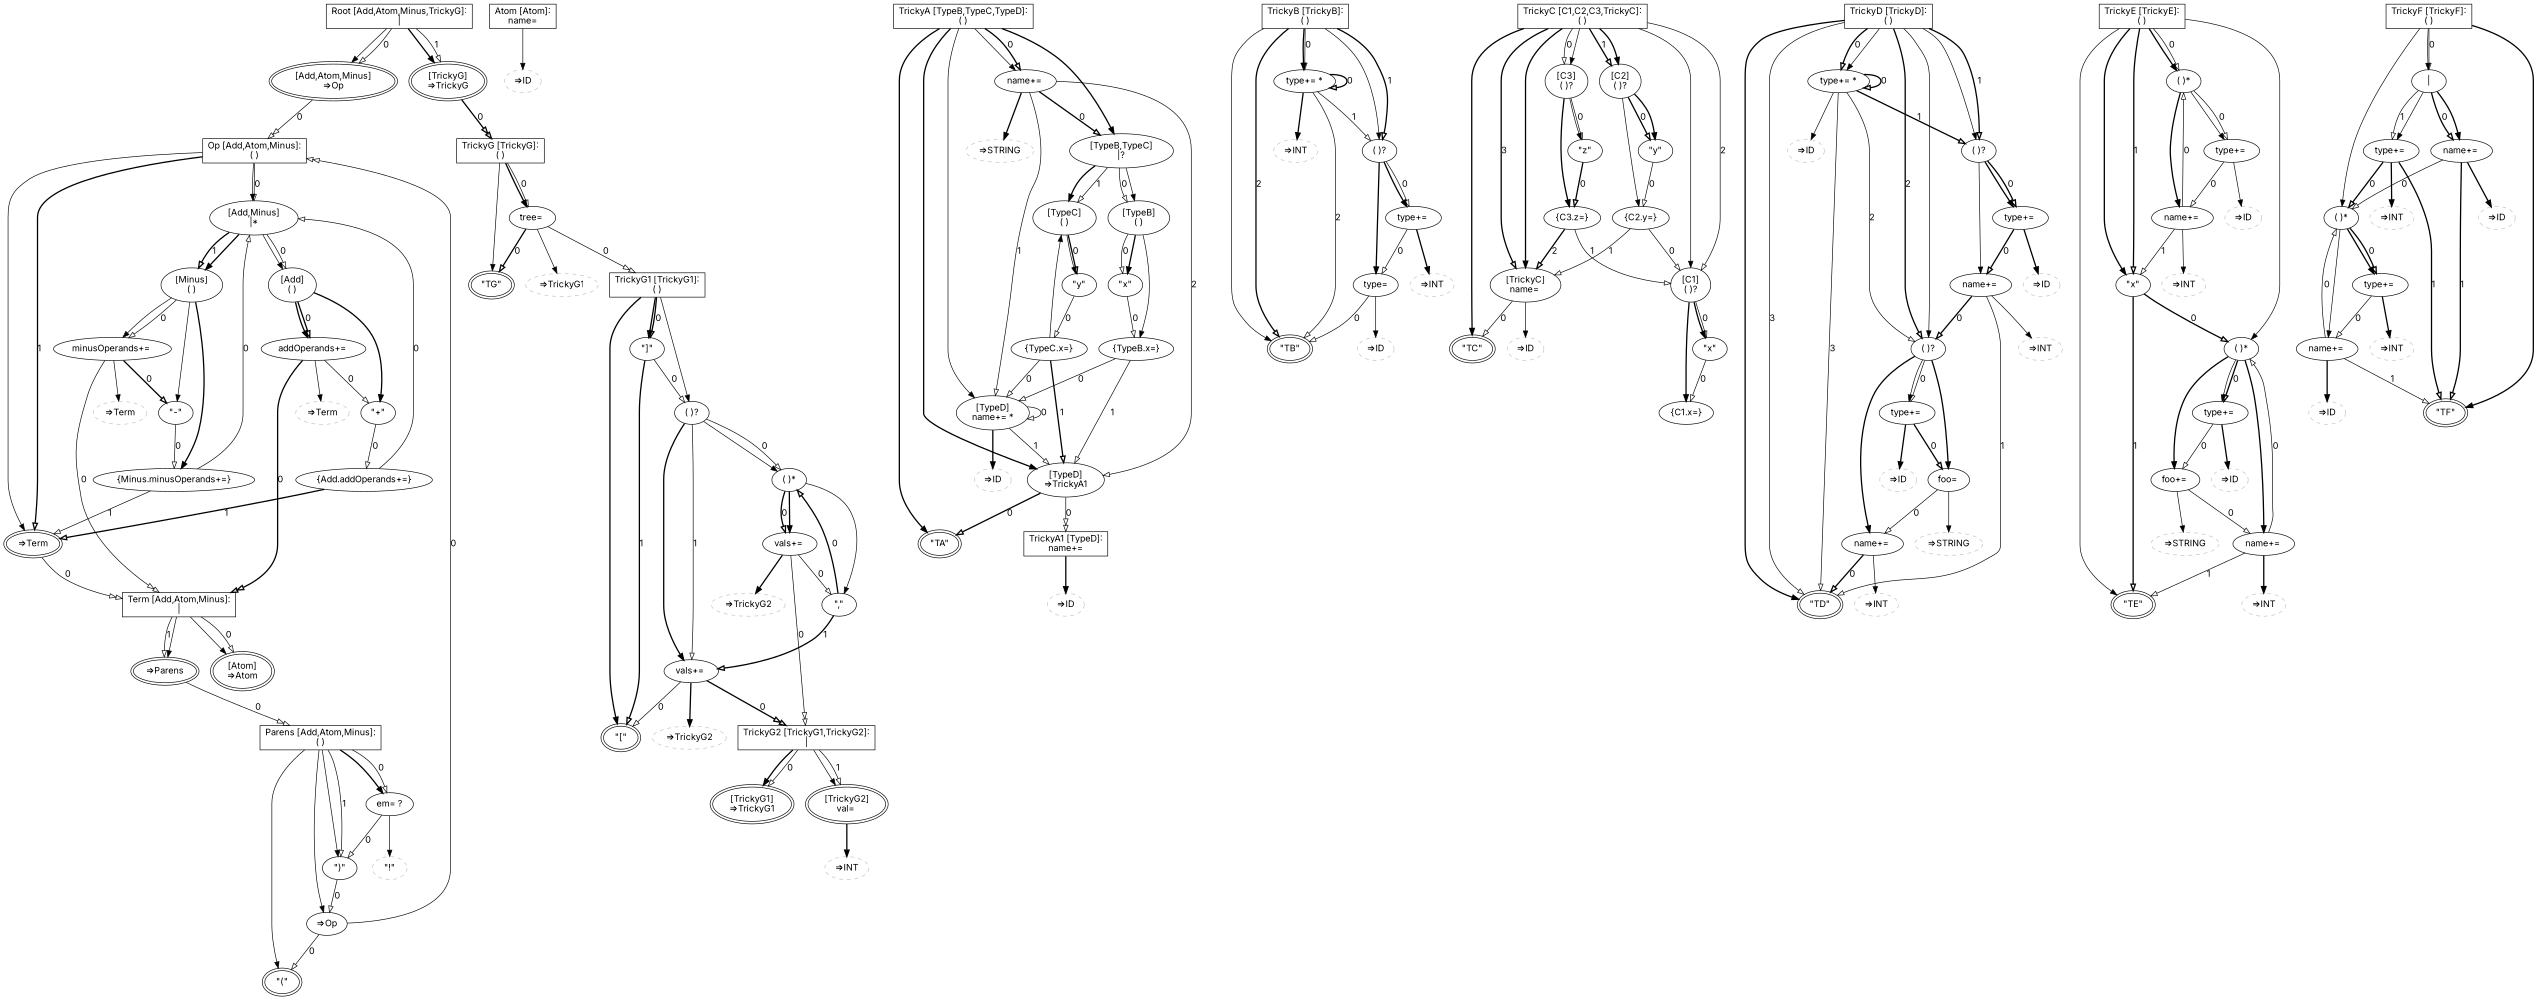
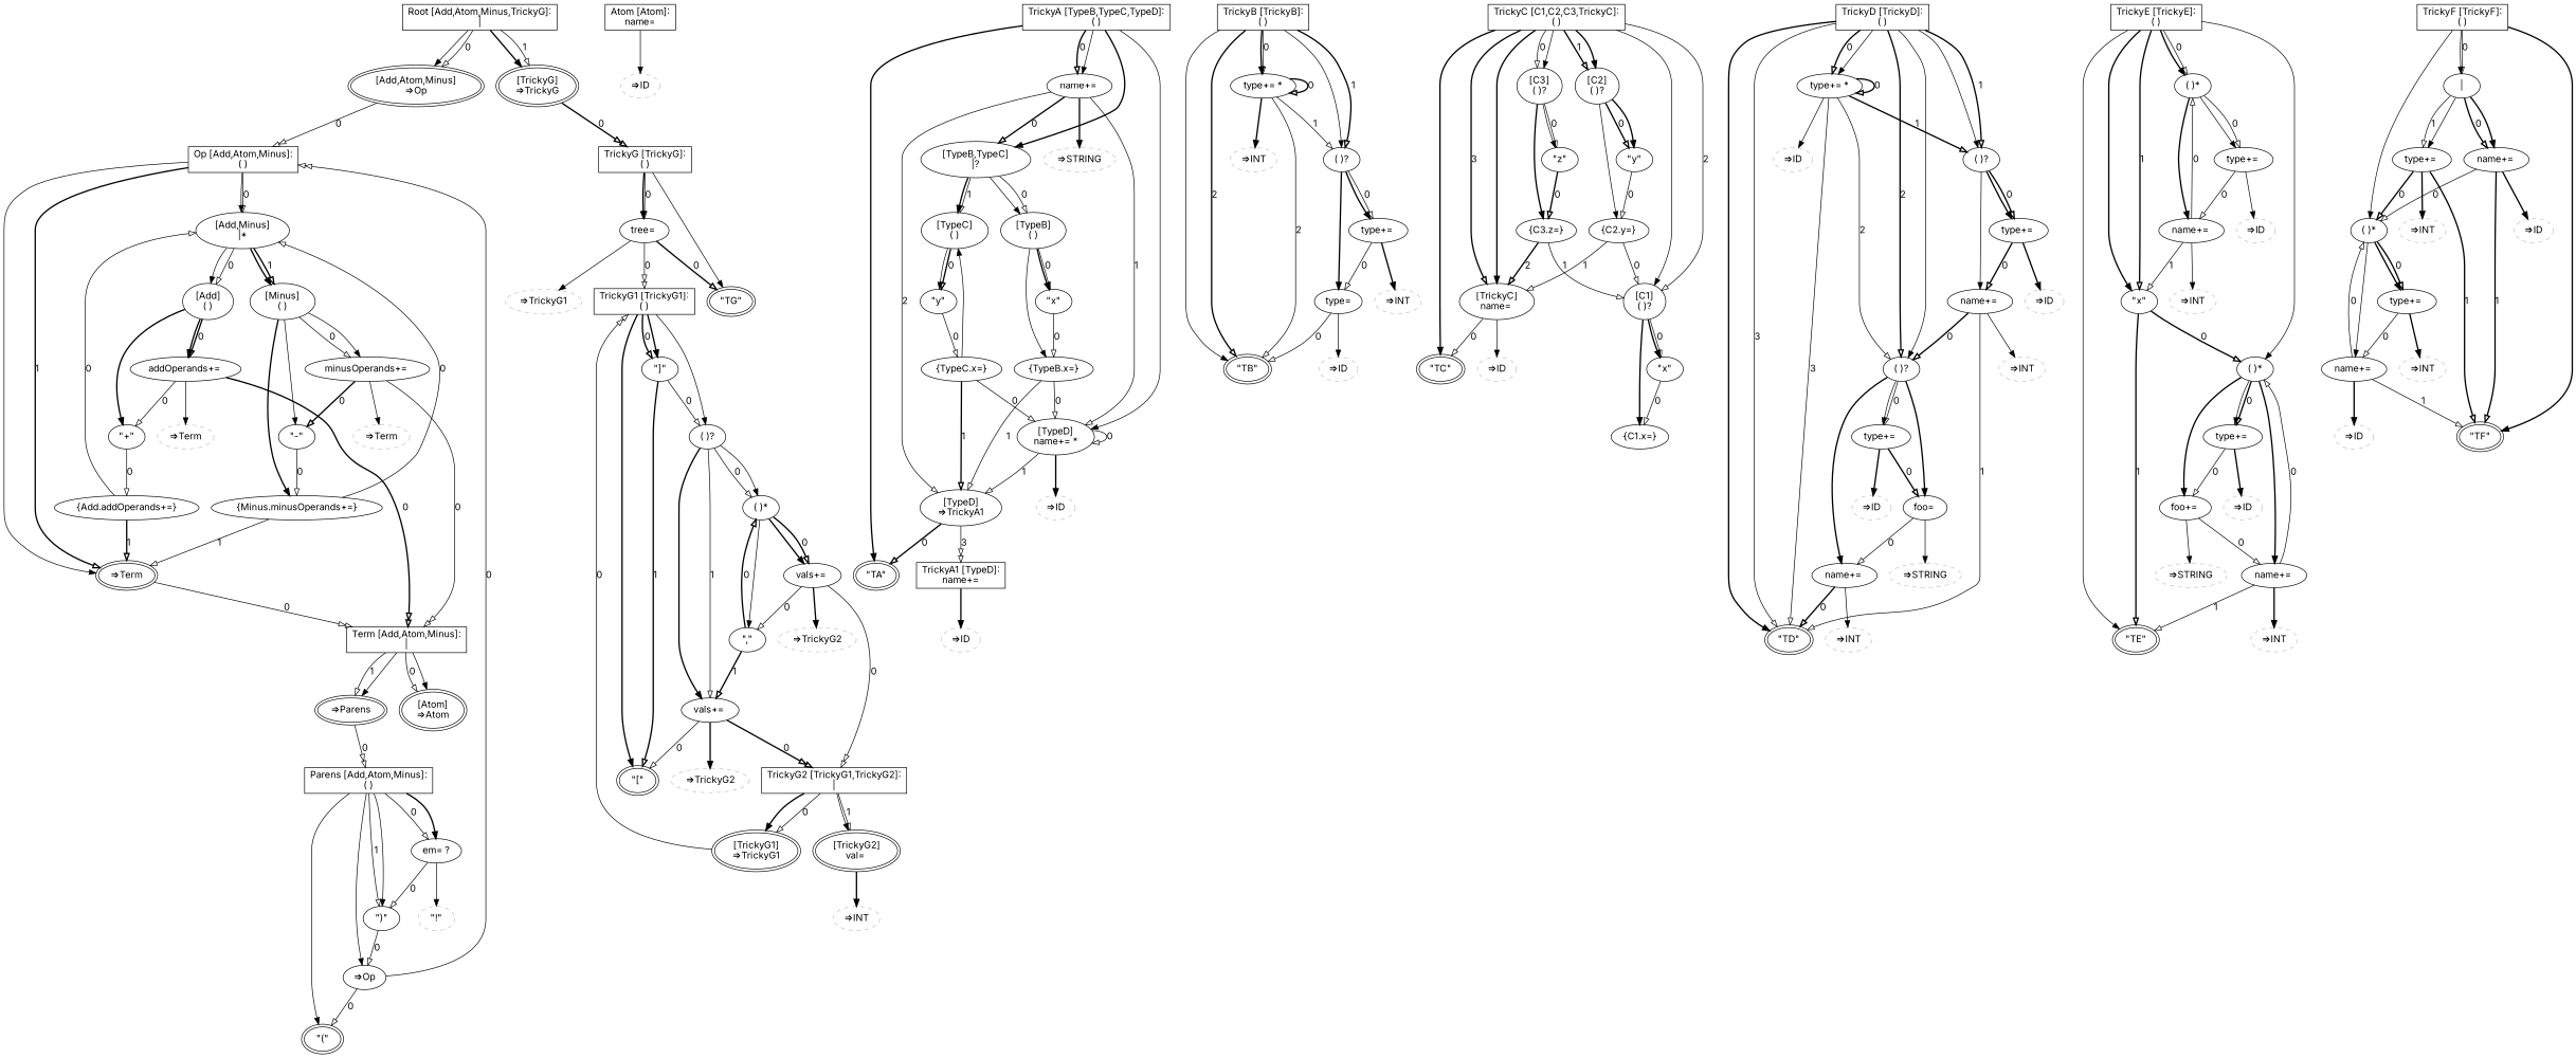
  digraph {
    fontname=Inter
    node [fontname=Inter]
    edge [fontname=Inter style=solid arrowhead=onormal]
    n1 [label="Root \[Add,Atom,Minus,TrickyG\]:\n\|" shape=record]
    n2 [label="\[Add,Atom,Minus\]\n=\>Op" peripheries=2]
    n3 [label="\[TrickyG\]\n=\>TrickyG" peripheries=2]
    n4 [label="Op \[Add,Atom,Minus\]:\n( )" shape=record]
    n5 [label="TrickyG \[TrickyG\]:\n( )" shape=record]
    n6 [label="=\>Term" peripheries=2]
    n7 [label="\[Add,Minus\]\n\|*"]
    n8 [label="\"TG\"" peripheries=2]
    n9 [label="tree= "]
    n10 [label="Term \[Add,Atom,Minus\]:\n\|" shape=record]
    n11 [label="\[Add\]\n( )"]
    n12 [label="\[Minus\]\n( )"]
    n13 [label="\[Atom\]\n=\>Atom" peripheries=2]
    n14 [label="=\>Parens" peripheries=2]
    n15 [label="\"+\""]
    n16 [label="addOperands+= "]
    n17 [label="{Minus.minusOperands+=}"]
    n18 [label="\"-\""]
    n19 [label="minusOperands+= "]
    n20 [label="{Add.addOperands+=}"]
    n21 [color=grey label="=\>Term" style=dashed]
    n22 [color=grey label="=\>Term" style=dashed]
    n23 [label="Parens \[Add,Atom,Minus\]:\n( )" shape=record]
    n24 [label="Atom \[Atom\]:\nname= " peripheries=2 shape=record]
    n25 [color=grey label="=\>ID" style=dashed]
    n26 [label="\"(\"" peripheries=2]
    n27 [label="=\>Op"]
    n28 [label="\")\""]
    n29 [label="em= ?"]
    n30 [color=grey label="\"!\"" style=dashed]
    n31 [label="TrickyA \[TypeB,TypeC,TypeD\]:\n( )" shape=record]
    n32 [label="\"TA\"" peripheries=2]
    n33 [label="\[TypeD\]\n=\>TrickyA1"]
    n34 [label="\[TypeD\]\nname+= *"]
    n35 [label="\[TypeB,TypeC\]\n\|?"]
    n36 [label="name+= "]
    n37 [label="TrickyA1 \[TypeD\]:\nname+= " peripheries=2 shape=record]
    n38 [color=grey label="=\>ID" style=dashed]
    n39 [label="\[TypeB\]\n( )"]
    n40 [label="\[TypeC\]\n( )"]
    n41 [color=grey label="=\>STRING" style=dashed]
    n42 [color=grey label="=\>ID" style=dashed]
    n43 [label="{TypeB.x=}"]
    n44 [label="\"x\""]
    n45 [label="\"y\""]
    n46 [label="{TypeC.x=}"]
    n47 [label="TrickyB \[TrickyB\]:\n( )" shape=record]
    n48 [label="\"TB\"" peripheries=2]
    n49 [label="( )?"]
    n50 [label="type+= *"]
    n51 [label="type="]
    n52 [label="type+= "]
    n53 [color=grey label="=\>INT" style=dashed]
    n54 [color=grey label="=\>ID" style=dashed]
    n55 [color=grey label="=\>INT" style=dashed]
    n56 [label="TrickyC \[C1,C2,C3,TrickyC\]:\n( )" shape=record]
    n57 [label="\"TC\"" peripheries=2]
    n58 [label="\[TrickyC\]\nname= "]
    n59 [label="\[C1\]\n( )?"]
    n60 [label="\[C2\]\n( )?"]
    n61 [label="\[C3\]\n( )?"]
    n62 [color=grey label="=\>ID" style=dashed]
    n63 [label="{C1.x=}"]
    n64 [label="\"x\""]
    n65 [label="{C2.y=}"]
    n66 [label="\"y\""]
    n67 [label="{C3.z=}"]
    n68 [label="\"z\""]
    n69 [label="TrickyD \[TrickyD\]:\n( )" shape=record]
    n70 [label="\"TD\"" peripheries=2]
    n71 [label="( )?"]
    n72 [label="( )?"]
    n73 [label="type+= *"]
    n74 [label="name+= "]
    n75 [label="foo= "]
    n76 [label="type+= "]
    n77 [label="name+= "]
    n78 [label="type+= "]
    n79 [color=grey label="=\>ID" style=dashed]
    n80 [color=grey label="=\>INT" style=dashed]
    n81 [color=grey label="=\>STRING" style=dashed]
    n82 [color=grey label="=\>ID" style=dashed]
    n83 [color=grey label="=\>INT" style=dashed]
    n84 [color=grey label="=\>ID" style=dashed]
    n85 [label="TrickyE \[TrickyE\]:\n( )" shape=record]
    n86 [label="\"TE\"" peripheries=2]
    n87 [label="( )*"]
    n88 [label="\"x\""]
    n89 [label="( )*"]
    n90 [label="name+= "]
    n91 [label="foo+= "]
    n92 [label="type+= "]
    n93 [label="name+= "]
    n94 [label="type+= "]
    n95 [color=grey label="=\>INT" style=dashed]
    n96 [color=grey label="=\>STRING" style=dashed]
    n97 [color=grey label="=\>ID" style=dashed]
    n98 [color=grey label="=\>INT" style=dashed]
    n99 [color=grey label="=\>ID" style=dashed]
    n100 [label="TrickyF \[TrickyF\]:\n( )" shape=record]
    n101 [label="\"TF\"" peripheries=2]
    n102 [label="( )*"]
    n103 [label="\|"]
    n104 [label="name+= "]
    n105 [label="type+= "]
    n106 [label="name+= "]
    n107 [label="type+= "]
    n108 [color=grey label="=\>ID" style=dashed]
    n109 [color=grey label="=\>INT" style=dashed]
    n110 [color=grey label="=\>ID" style=dashed]
    n111 [color=grey label="=\>INT" style=dashed]
    n112 [color=grey label="=\>TrickyG1" style=dashed]
    n113 [label="TrickyG1 \[TrickyG1\]:\n( )" shape=record]
    n114 [label="\"\[\"" peripheries=2]
    n115 [label="( )?"]
    n116 [label="\"\]\""]
    n117 [label="vals+= "]
    n118 [label="( )*"]
    n119 [color=grey label="=\>TrickyG2" style=dashed]
    n120 [label="TrickyG2 \[TrickyG1,TrickyG2\]:\n\|" shape=record]
    n121 [label="\",\""]
    n122 [label="vals+= "]
    n123 [label="\[TrickyG1\]\n=\>TrickyG1" peripheries=2]
    n124 [label="\[TrickyG2\]\nval= " peripheries=2]
    n125 [color=grey label="=\>TrickyG2" style=dashed]
    n126 [color=grey label="=\>INT" style=dashed]
    n1 -> n2 [arrowhead=""]
    n1 -> n2 [label=0]
    n1 -> n3 [style=bold arrowhead=""]
    n1 -> n3 [label=1]
    n2 -> n4 [arrowhead=onormalonormal label=0]
    n3 -> n5 [arrowhead=onormalonormal label=0 style=bold]
    n4 -> n6 [arrowhead=""]
    n4 -> n6 [label=1 style=bold]
    n4 -> n7 [arrowhead=""]
    n4 -> n7 [label=0]
    n5 -> n8 [arrowhead=""]
    n5 -> n9 [style=bold arrowhead=""]
    n5 -> n9 [label=0]
    n6 -> n10 [arrowhead=onormalonormal label=0]
    n7 -> n11 [arrowhead=""]
    n7 -> n11 [label=0]
    n7 -> n12 [style=bold arrowhead=""]
    n7 -> n12 [label=1 style=bold]
    n9 -> n8 [arrowtail=odot label=0 style=bold]
    n9 -> n112 [arrowhead=""]
    n9 -> n113 [arrowhead=onormalonormal label=0]
    n10 -> n13 [arrowhead=""]
    n10 -> n13 [label=0]
    n10 -> n14 [arrowhead=""]
    n10 -> n14 [label=1]
    n11 -> n15 [style=bold arrowhead=""]
    n11 -> n16 [style=bold arrowhead=""]
    n11 -> n16 [label=0 style=bold]
    n12 -> n17 [style=bold arrowhead=""]
    n12 -> n18 [arrowhead=""]
    n12 -> n19 [arrowhead=""]
    n12 -> n19 [label=0]
    n14 -> n23 [arrowhead=onormalonormal label=0]
    n15 -> n20 [label=0]
    n16 -> n10 [arrowhead=onormalonormal label=0 style=bold]
    n16 -> n15 [arrowtail=odot label=0]
    n16 -> n21 [arrowhead=""]
    n17 -> n6 [label=1]
    n17 -> n7 [label=0]
    n18 -> n17 [label=0]
    n19 -> n10 [arrowhead=onormalonormal label=0]
    n19 -> n18 [arrowtail=odot label=0 style=bold]
    n19 -> n22 [arrowhead=""]
    n20 -> n6 [label=1 style=bold]
    n20 -> n7 [label=0]
    n23 -> n26 [arrowhead=""]
    n23 -> n27 [arrowhead=""]
    n23 -> n28 [arrowhead=""]
    n23 -> n28 [label=1]
    n23 -> n29 [style=bold arrowhead=""]
    n23 -> n29 [label=0]
    n24 -> n25 [arrowhead=""]
    n27 -> n4 [arrowhead=onormalonormal label=0]
    n27 -> n26 [arrowtail=odot label=0]
    n28 -> n27 [label=0]
    n29 -> n28 [label=0]
    n29 -> n30 [arrowhead=""]
    n31 -> n32 [style=bold arrowhead=""]
-   n31 -> n33 [style=bold arrowhead=""]
    n31 -> n34 [arrowhead=""]
    n31 -> n35 [style=bold arrowhead=""]
    n31 -> n36 [arrowhead=""]
    n31 -> n36 [label=0 style=bold]
    n33 -> n32 [arrowtail=odot label=0 style=bold]
-   n33 -> n37 [arrowhead=onormalonormal label=0]
+   n33 -> n37 [arrowhead=onormalonormal label=3]
    n34 -> n33 [label=1]
    n34 -> n34 [label=0]
    n34 -> n38 [style=bold arrowhead=""]
    n35 -> n39 [arrowhead=""]
    n35 -> n39 [label=0]
    n35 -> n40 [style=bold arrowhead=""]
    n35 -> n40 [label=1]
    n36 -> n33 [label=2]
    n36 -> n34 [label=1]
    n36 -> n35 [label=0 style=bold]
    n36 -> n41 [style=bold arrowhead=""]
    n37 -> n42 [style=bold arrowhead=""]
    n39 -> n43 [arrowhead=""]
    n39 -> n44 [style=bold arrowhead=""]
    n39 -> n44 [label=0]
    n40 -> n45 [arrowhead=""]
    n40 -> n45 [label=0 style=bold]
    n43 -> n33 [label=1]
    n43 -> n34 [label=0]
    n44 -> n43 [label=0]
    n45 -> n46 [label=0]
    n46 -> n33 [label=1 style=bold]
    n46 -> n34 [label=0]
    n46 -> n40 [arrowhead=""]
    n47 -> n48 [arrowhead=""]
    n47 -> n48 [label=2 style=bold]
    n47 -> n49 [arrowhead=""]
    n47 -> n49 [label=1 style=bold]
    n47 -> n50 [style=bold arrowhead=""]
    n47 -> n50 [label=0]
    n49 -> n51 [style=bold arrowhead=""]
    n49 -> n52 [style=bold arrowhead=""]
    n49 -> n52 [label=0]
    n50 -> n48 [label=2]
    n50 -> n49 [label=1]
    n50 -> n50 [label=0 style=bold]
    n50 -> n53 [style=bold arrowhead=""]
    n51 -> n48 [label=0]
    n51 -> n54 [arrowhead=""]
    n52 -> n51 [label=0]
    n52 -> n55 [style=bold arrowhead=""]
    n56 -> n57 [style=bold arrowhead=""]
    n56 -> n58 [style=bold arrowhead=""]
    n56 -> n58 [label=3 style=bold]
    n56 -> n59 [arrowhead=""]
    n56 -> n59 [label=2]
    n56 -> n60 [style=bold arrowhead=""]
    n56 -> n60 [label=1 style=bold]
    n56 -> n61 [arrowhead=""]
    n56 -> n61 [label=0]
    n58 -> n57 [label=0]
    n58 -> n62 [arrowhead=""]
    n59 -> n63 [style=bold arrowhead=""]
    n59 -> n64 [style=bold arrowhead=""]
    n59 -> n64 [label=0]
    n60 -> n65 [arrowhead=""]
    n60 -> n66 [style=bold arrowhead=""]
    n60 -> n66 [label=0 style=bold]
    n61 -> n67 [style=bold arrowhead=""]
    n61 -> n68 [arrowhead=""]
    n61 -> n68 [label=0]
    n64 -> n63 [label=0]
    n65 -> n58 [label=1]
    n65 -> n59 [label=0]
    n66 -> n65 [label=0]
    n67 -> n58 [label=2 style=bold]
    n67 -> n59 [label=1]
    n68 -> n67 [label=0 style=bold]
    n69 -> n70 [style=bold arrowhead=""]
    n69 -> n70 [label=3]
    n69 -> n71 [arrowhead=""]
    n69 -> n71 [label=2 style=bold]
    n69 -> n72 [arrowhead=""]
    n69 -> n72 [label=1 style=bold]
    n69 -> n73 [arrowhead=""]
    n69 -> n73 [label=0 style=bold]
    n71 -> n74 [style=bold arrowhead=""]
    n71 -> n75 [style=bold arrowhead=""]
    n71 -> n76 [arrowhead=""]
    n71 -> n76 [label=0]
    n72 -> n77 [arrowhead=""]
    n72 -> n78 [style=bold arrowhead=""]
    n72 -> n78 [label=0 style=bold]
    n73 -> n70 [label=3]
    n73 -> n71 [label=2]
    n73 -> n72 [label=1 style=bold]
    n73 -> n73 [label=0 style=bold]
    n73 -> n79 [arrowhead=""]
    n74 -> n70 [label=0 style=bold]
    n74 -> n80 [arrowhead=""]
    n75 -> n74 [label=0]
    n75 -> n81 [arrowhead=""]
    n76 -> n75 [label=0 style=bold]
    n76 -> n82 [style=bold arrowhead=""]
    n77 -> n70 [label=1]
    n77 -> n71 [label=0 style=bold]
    n77 -> n83 [arrowhead=""]
    n78 -> n77 [label=0 style=bold]
    n78 -> n84 [style=bold arrowhead=""]
    n85 -> n86 [arrowhead=""]
    n85 -> n87 [arrowhead=""]
    n85 -> n88 [style=bold arrowhead=""]
    n85 -> n88 [label=1 style=bold]
    n85 -> n89 [style=bold arrowhead=""]
    n85 -> n89 [label=0]
    n87 -> n90 [style=bold arrowhead=""]
    n87 -> n91 [style=bold arrowhead=""]
    n87 -> n92 [arrowhead=""]
    n87 -> n92 [label=0 style=bold]
    n88 -> n86 [label=1 style=bold]
    n88 -> n87 [label=0 style=bold]
    n89 -> n93 [style=bold arrowhead=""]
    n89 -> n94 [arrowhead=""]
    n89 -> n94 [label=0]
    n90 -> n86 [label=1]
    n90 -> n87 [label=0]
    n90 -> n95 [style=bold arrowhead=""]
    n91 -> n90 [label=0]
    n91 -> n96 [arrowhead=""]
    n92 -> n91 [label=0]
    n92 -> n97 [style=bold arrowhead=""]
    n93 -> n88 [label=1]
    n93 -> n89 [label=0]
    n93 -> n98 [arrowhead=""]
    n94 -> n93 [label=0]
    n94 -> n99 [arrowhead=""]
    n100 -> n101 [style=bold arrowhead=""]
    n100 -> n102 [arrowhead=""]
    n100 -> n103 [arrowhead=""]
    n100 -> n103 [label=0]
    n102 -> n104 [arrowhead=""]
    n102 -> n105 [style=bold arrowhead=""]
    n102 -> n105 [label=0 style=bold]
    n103 -> n106 [style=bold arrowhead=""]
    n103 -> n106 [label=0 style=bold]
    n103 -> n107 [arrowhead=""]
    n103 -> n107 [label=1]
    n104 -> n101 [label=1]
    n104 -> n102 [label=0]
    n104 -> n108 [style=bold arrowhead=""]
    n105 -> n104 [label=0]
    n105 -> n109 [style=bold arrowhead=""]
    n106 -> n101 [label=1 style=bold]
    n106 -> n102 [label=0]
    n106 -> n110 [style=bold arrowhead=""]
    n107 -> n101 [label=1 style=bold]
    n107 -> n102 [label=0 style=bold]
    n107 -> n111 [style=bold arrowhead=""]
    n113 -> n114 [style=bold arrowhead=""]
    n113 -> n115 [arrowhead=""]
    n113 -> n116 [style=bold arrowhead=""]
    n113 -> n116 [label=0 style=bold]
    n115 -> n117 [style=bold arrowhead=""]
    n115 -> n117 [label=1]
    n115 -> n118 [arrowhead=""]
    n115 -> n118 [label=0]
    n116 -> n114 [label=1 style=bold]
    n116 -> n115 [label=0]
    n117 -> n114 [arrowtail=odot label=0]
    n117 -> n119 [style=bold arrowhead=""]
    n117 -> n120 [arrowhead=onormalonormal label=0 style=bold]
    n118 -> n121 [arrowhead=""]
    n118 -> n122 [style=bold arrowhead=""]
    n118 -> n122 [label=0 style=bold]
    n120 -> n123 [style=bold arrowhead=""]
    n120 -> n123 [label=0]
    n120 -> n124 [arrowhead=""]
    n120 -> n124 [label=1]
    n121 -> n117 [label=1 style=bold]
    n121 -> n118 [label=0 style=bold]
    n122 -> n120 [arrowhead=onormalonormal label=0]
    n122 -> n121 [arrowtail=odot label=0]
    n122 -> n125 [style=bold arrowhead=""]
+   n123 -> n113 [arrowhead=onormalonormal label=0]
    n124 -> n126 [style=bold arrowhead=""]
  }
